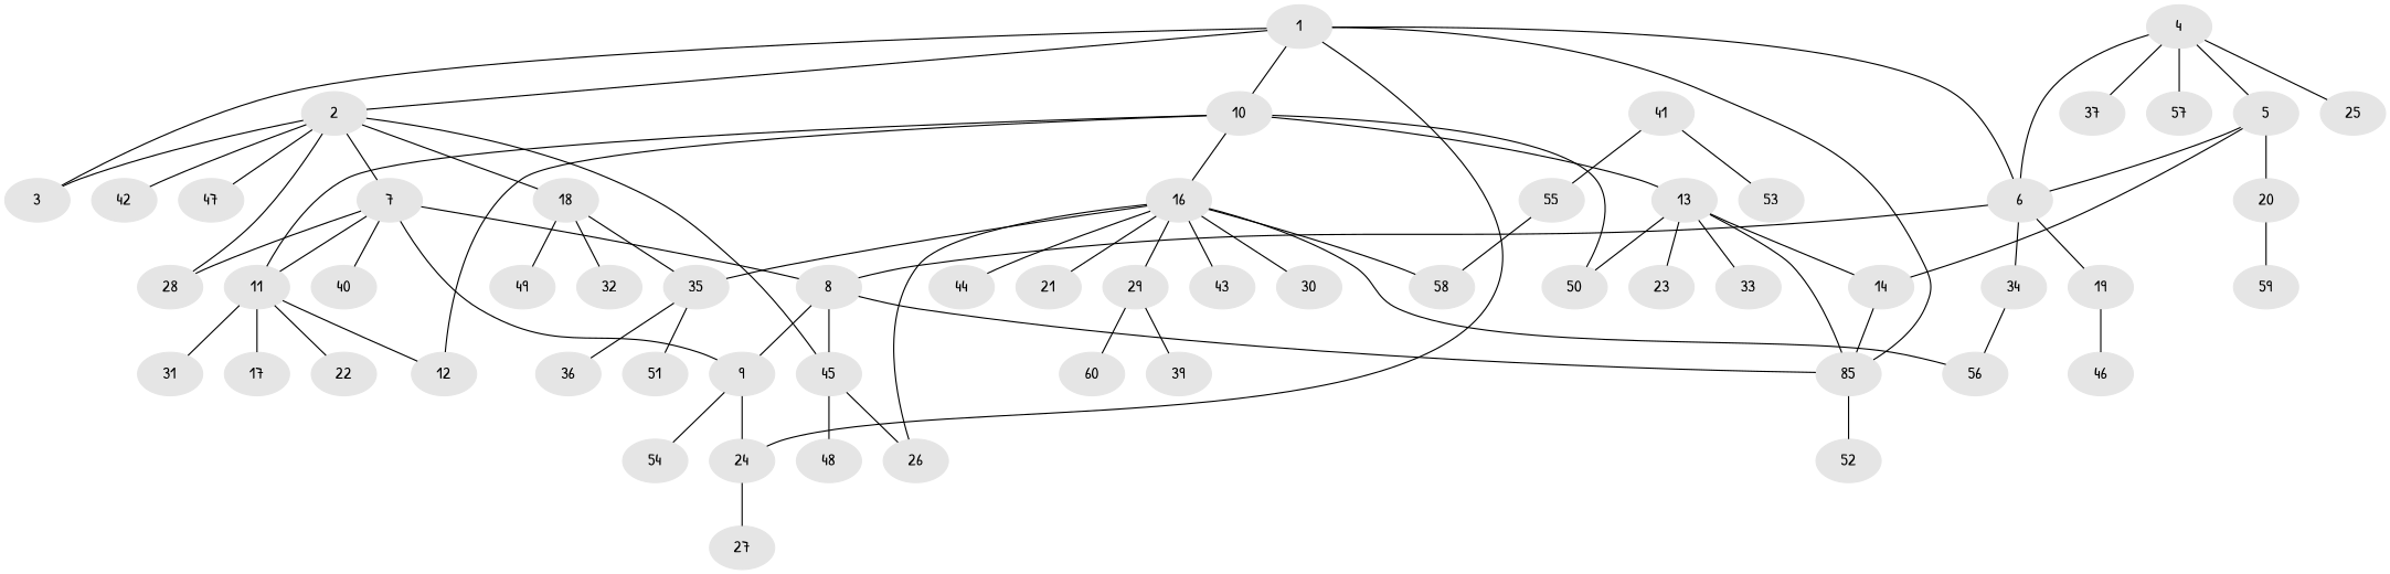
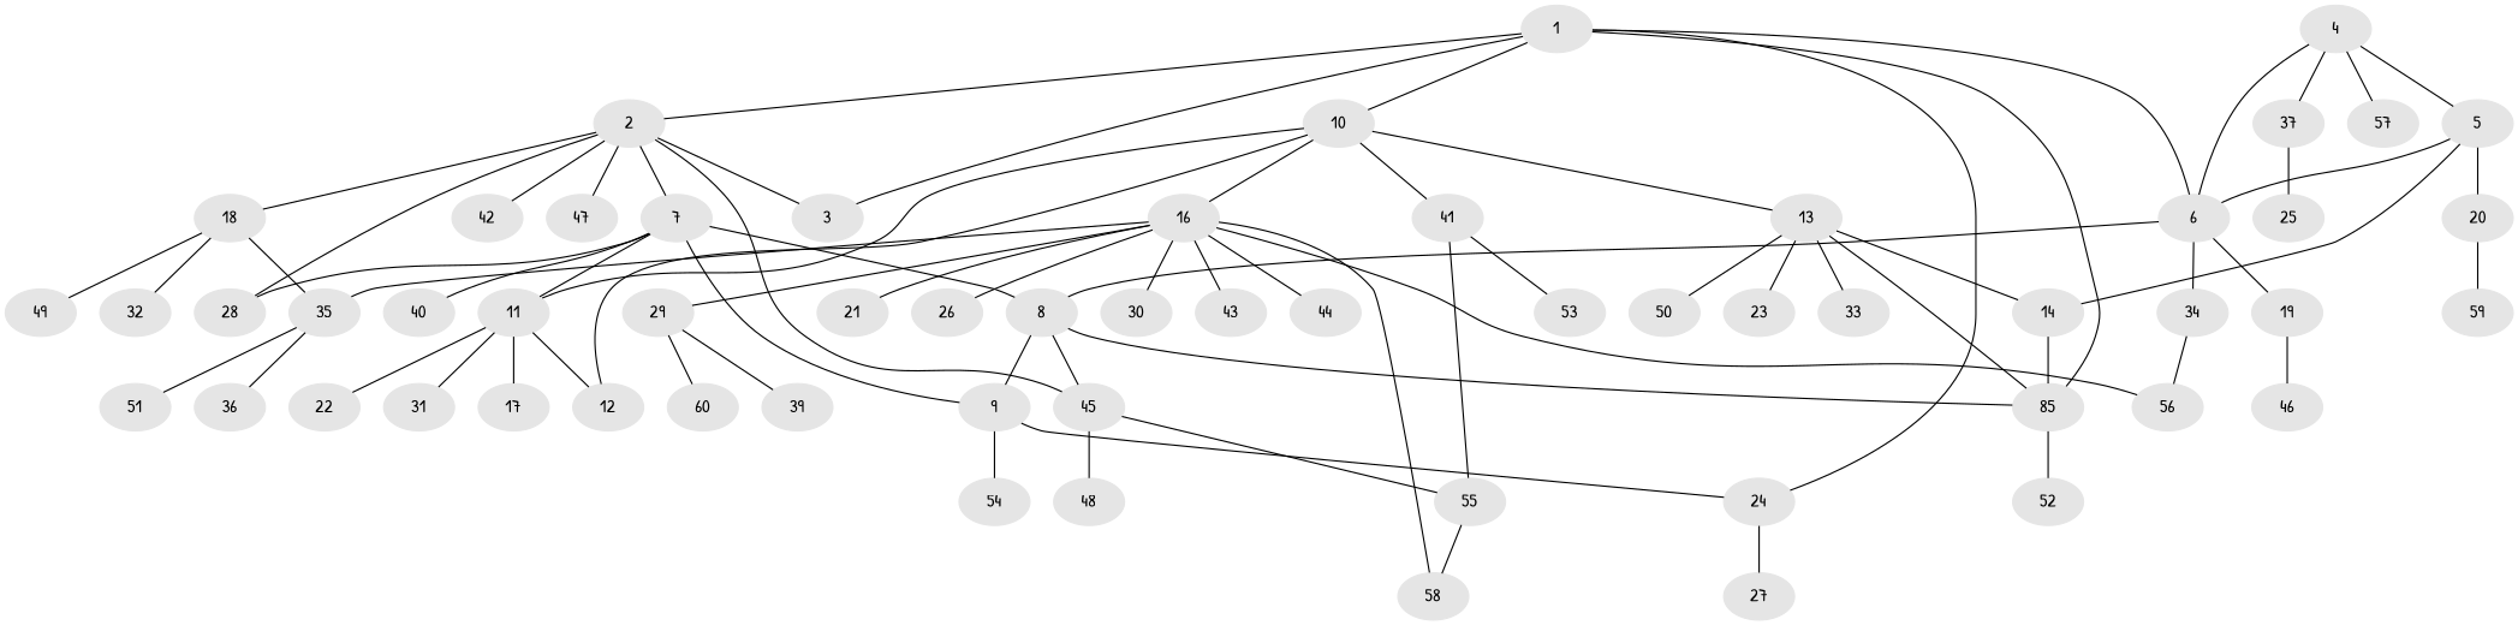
  graph {
    fontname="Patrick Hand"
    node [color=gray90 fontname="Patrick Hand" style=filled]
    edge [fontname="Patrick Hand"]
    1
    2
    3
    6
    10
    n6 [label=85]
    24
    7
    18
    28
    42
    45
    47
    8
    19
    34
    11
    12
    13
    16
    41
    52
    27
    9
    40
    35
    32
    49
    55
    48
    4
    5
    25
    37
    57
    14
    20
    17
    22
    31
    59
    46
    56
    54
    23
    33
    50
    21
    26
    29
    30
    43
    44
    58
    53
    39
    60
    36
    51
    1 -- 2
    1 -- 3
    1 -- 6
    1 -- 10
    1 -- n6
    1 -- 24
    2 -- 3
    2 -- 7
    2 -- 18
    2 -- 28
    2 -- 42
    2 -- 45
    2 -- 47
    6 -- 8
    6 -- 19
    6 -- 34
    10 -- 11
    10 -- 12
    10 -- 13
    10 -- 16
-   10 -- 50
+   10 -- 41
    n6 -- 52
    24 -- 27
    7 -- 28
    7 -- 8
    7 -- 11
    7 -- 9
    7 -- 40
    18 -- 35
    18 -- 32
    18 -- 49
-   45 -- 26
+   45 -- 55
    45 -- 48
    8 -- n6
    8 -- 45
    8 -- 9
    19 -- 46
    34 -- 56
    11 -- 12
    11 -- 17
    11 -- 22
    11 -- 31
    13 -- n6
    13 -- 14
    13 -- 23
    13 -- 33
    13 -- 50
    16 -- 35
    16 -- 56
    16 -- 21
    16 -- 26
    16 -- 29
    16 -- 30
    16 -- 43
    16 -- 44
    16 -- 58
    41 -- 55
    41 -- 53
    9 -- 24
    9 -- 54
    35 -- 36
    35 -- 51
    55 -- 58
    4 -- 6
    4 -- 5
-   4 -- 25
+   37 -- 25
    4 -- 37
    4 -- 57
    5 -- 6
    5 -- 14
    5 -- 20
    14 -- n6
    20 -- 59
    29 -- 39
    29 -- 60
  }
